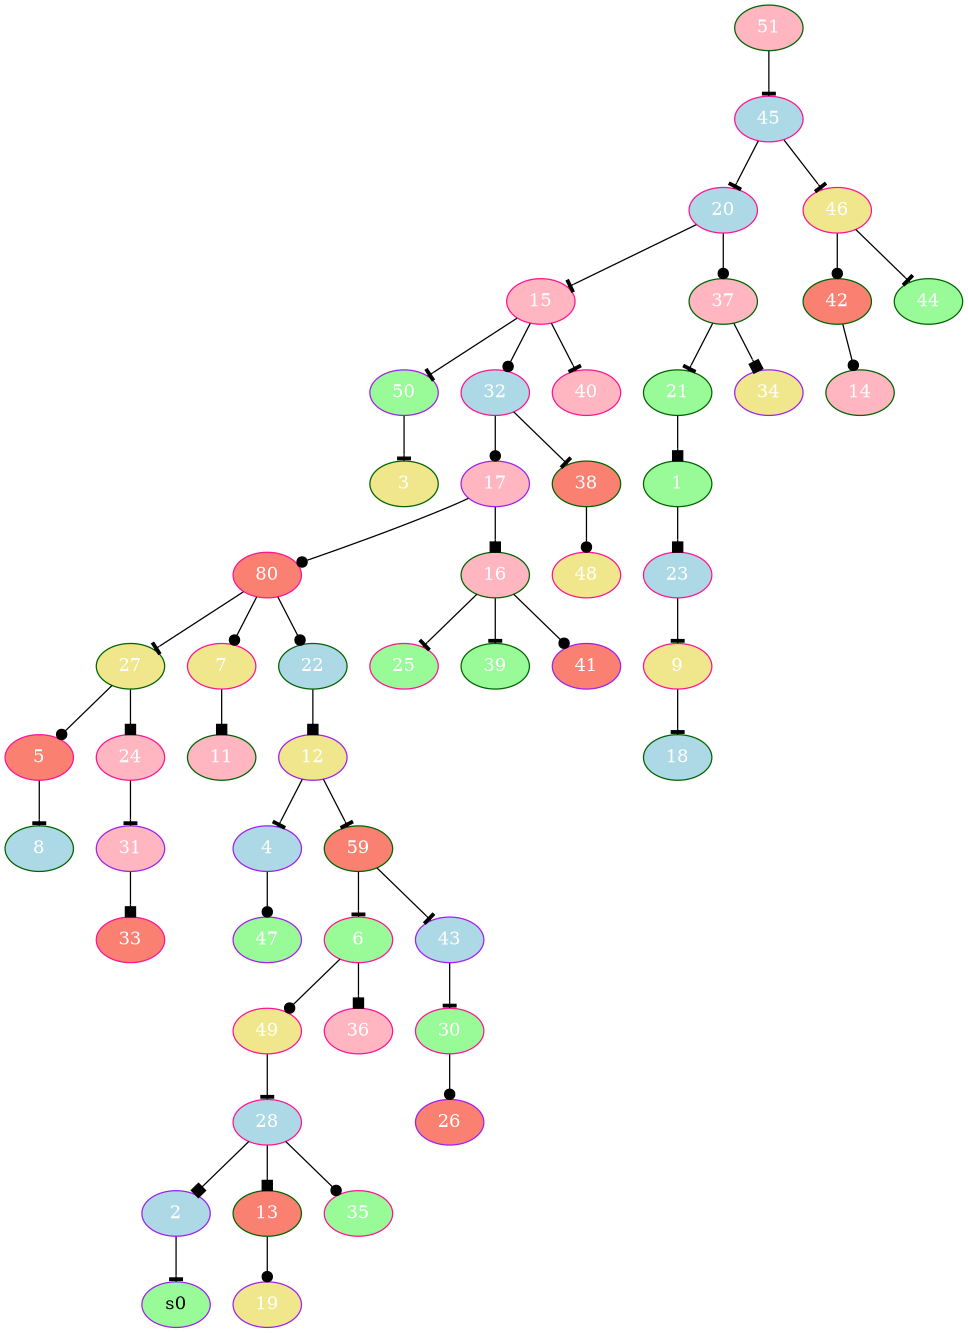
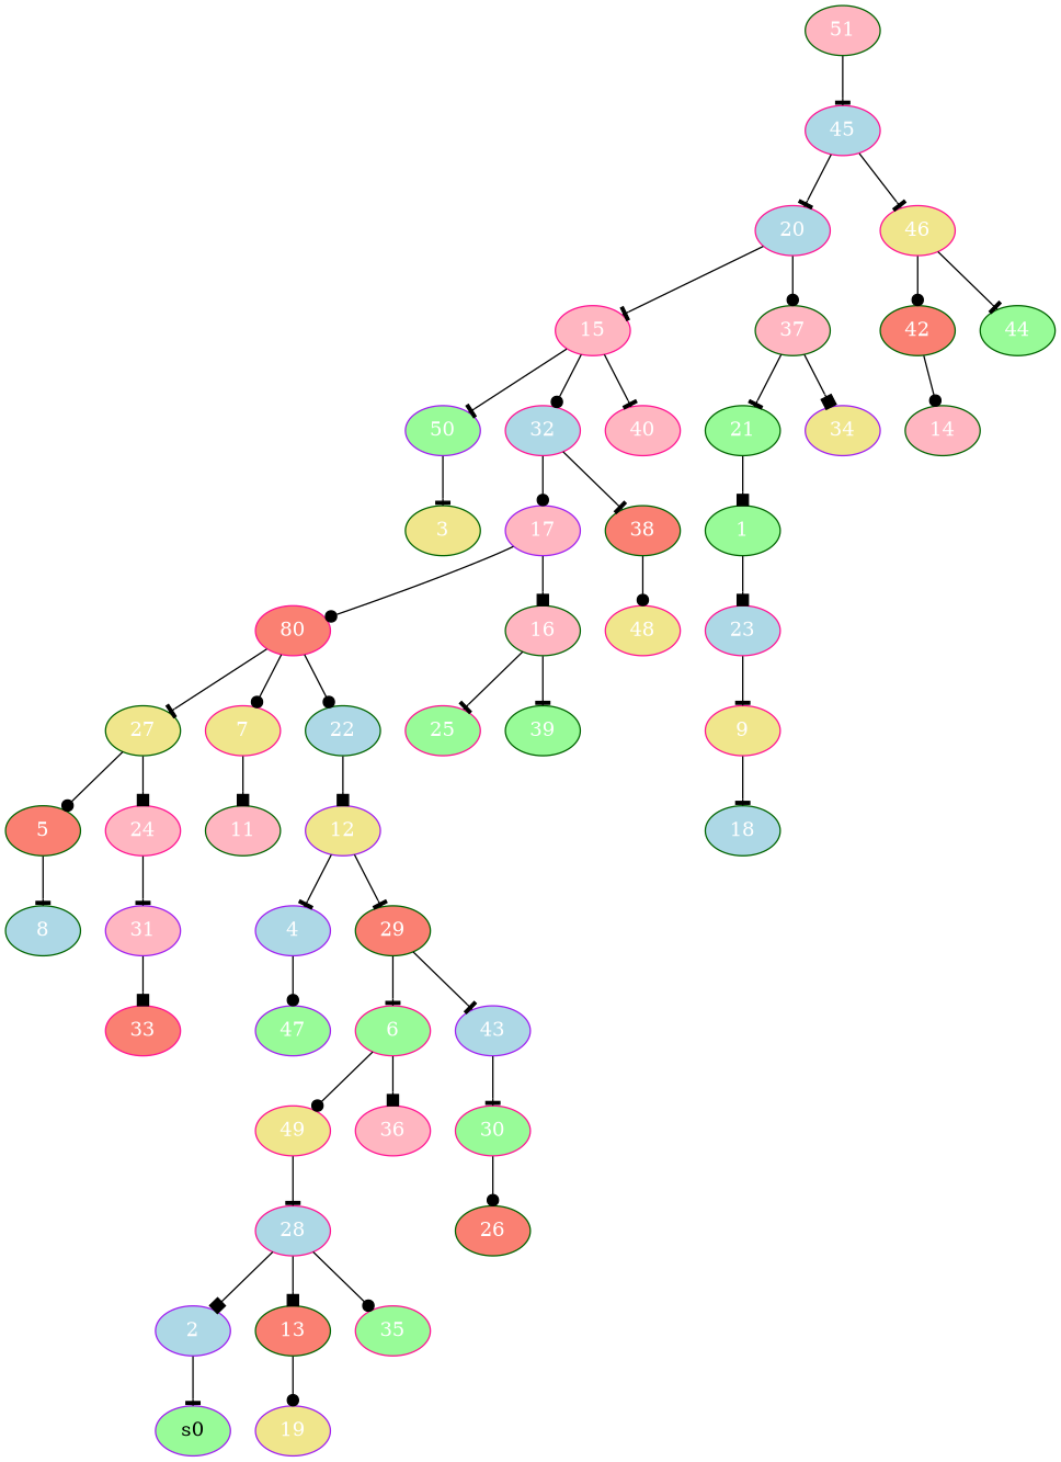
  digraph {
    node [color=deeppink fillcolor=palegreen fontcolor=white style=filled]
    edge [arrowhead=tee]
    21 [color=darkgreen]
    1 [color=darkgreen]
    23 [fillcolor=lightblue]
    9 [fillcolor=khaki]
    28 [fillcolor=lightblue]
    2 [color=purple fillcolor=lightblue]
    13 [color=darkgreen fillcolor=salmon]
    35
    s0 [color=purple fontcolor=black]
    19 [color=purple fillcolor=khaki]
    50 [color=purple]
    3 [color=darkgreen fillcolor=khaki]
    12 [color=purple fillcolor=khaki]
    4 [color=purple fillcolor=lightblue]
-   29 [color=darkgreen fillcolor=salmon label=59]
+   29 [color=darkgreen fillcolor=salmon]
    47 [color=purple]
    6
    43 [color=purple fillcolor=lightblue]
    27 [color=darkgreen fillcolor=khaki]
-   5 [fillcolor=salmon]
+   5 [color=darkgreen fillcolor=salmon]
    24 [fillcolor=lightpink]
    8 [color=darkgreen fillcolor=lightblue]
    31 [color=purple fillcolor=lightpink]
    49 [fillcolor=khaki]
    36 [fillcolor=lightpink]
    30
    n27 [fillcolor=salmon label=80]
    7 [fillcolor=khaki]
    22 [color=darkgreen fillcolor=lightblue]
    11 [color=darkgreen fillcolor=lightpink]
    18 [color=darkgreen fillcolor=lightblue]
    17 [color=purple fillcolor=lightpink]
    16 [color=darkgreen fillcolor=lightpink]
    25
    39 [color=darkgreen]
-   41 [color=purple fillcolor=salmon]
    42 [color=darkgreen fillcolor=salmon]
    14 [color=darkgreen fillcolor=lightpink]
    20 [fillcolor=lightblue]
    15 [fillcolor=lightpink]
    37 [color=darkgreen fillcolor=lightpink]
    32 [fillcolor=lightblue]
    40 [fillcolor=lightpink]
    34 [color=purple fillcolor=khaki]
    38 [color=darkgreen fillcolor=salmon]
    48 [fillcolor=khaki]
    45 [fillcolor=lightblue]
    46 [fillcolor=khaki]
    44 [color=darkgreen]
    33 [fillcolor=salmon]
-   26 [color=purple fillcolor=salmon]
+   26 [color=darkgreen fillcolor=salmon]
    51 [color=darkgreen fillcolor=lightpink]
    21 -> 1 [arrowhead=box]
    1 -> 23 [arrowhead=box]
    23 -> 9
    9 -> 18
    28 -> 2 [arrowhead=box]
    28 -> 13 [arrowhead=box]
    28 -> 35 [arrowhead=dot]
    2 -> s0
    13 -> 19 [arrowhead=dot]
    50 -> 3
    12 -> 4
    12 -> 29
    4 -> 47 [arrowhead=dot]
    29 -> 6
    29 -> 43
    6 -> 49 [arrowhead=dot]
    6 -> 36 [arrowhead=box]
    43 -> 30
    27 -> 5 [arrowhead=dot]
    27 -> 24 [arrowhead=box]
    5 -> 8
    24 -> 31
    31 -> 33 [arrowhead=box]
    49 -> 28
    30 -> 26 [arrowhead=dot]
    n27 -> 27
    n27 -> 7 [arrowhead=dot]
    n27 -> 22 [arrowhead=dot]
    7 -> 11 [arrowhead=box]
    22 -> 12 [arrowhead=box]
    17 -> n27 [arrowhead=dot]
    17 -> 16 [arrowhead=box]
    16 -> 25
    16 -> 39
-   16 -> 41 [arrowhead=dot]
    42 -> 14 [arrowhead=dot]
    20 -> 15
    20 -> 37 [arrowhead=dot]
    15 -> 50
    15 -> 32 [arrowhead=dot]
    15 -> 40
    37 -> 21
    37 -> 34 [arrowhead=box]
    32 -> 17 [arrowhead=dot]
    32 -> 38
    38 -> 48 [arrowhead=dot]
    45 -> 20
    45 -> 46
    46 -> 42 [arrowhead=dot]
    46 -> 44
    51 -> 45
  }
